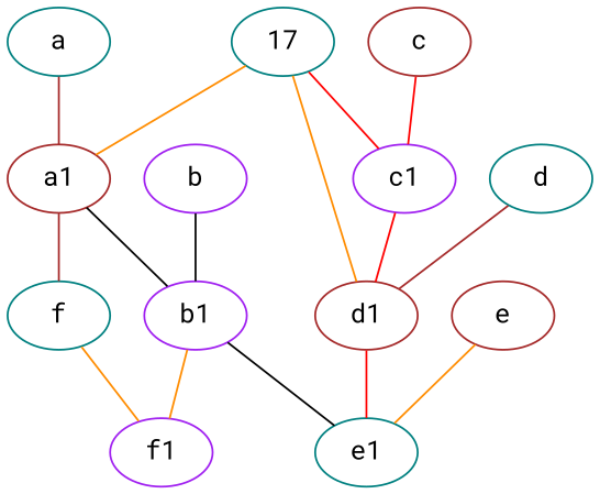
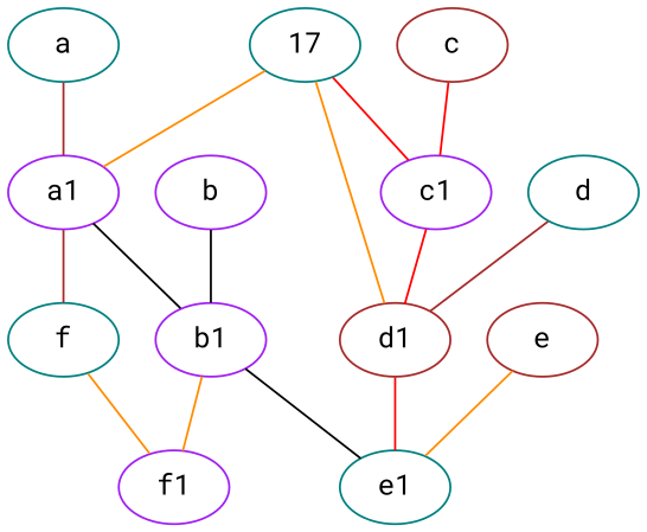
  graph {
    fontname="Roboto Mono"
    node [color=purple fontname="Roboto Mono" labelfontsize=50]
    edge [color=darkorange fontname="Roboto Mono"]
-   a1 [color=brown]
+   a1
    b1
    f [color=teal]
    f1
    e1 [color=teal]
    d1 [color=brown]
    c1
    d [color=teal]
    17 [color=teal]
    e [color=brown]
    c [color=brown]
    b
    a [color=teal]
    a1 -- b1 [color=black]
    a1 -- f [color=brown]
    b1 -- f1
    b1 -- e1 [color=black]
    f -- f1
    d1 -- e1 [color=red]
    c1 -- d1 [color=red]
    d -- d1 [color=brown]
    17 -- a1
    17 -- d1
    17 -- c1 [color=red]
    e -- e1
    c -- c1 [color=red]
    b -- b1 [color=black]
    a -- a1 [color=brown]
  }
